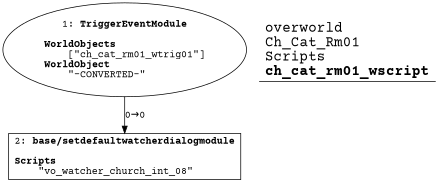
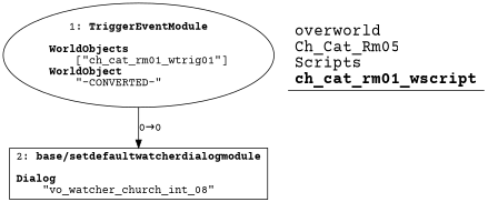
  digraph {
    fontname="Courier Prime"
    splines=spline
    node [fontname="Courier Prime"]
    n1 [label=<1: <b>TriggerEventModule</b><br/><br/><b>WorldObjects</b><br align="left"/>    [&quot;ch_cat_rm01_wtrig01&quot;]<br align="left"/><b>WorldObject</b><br align="left"/>    &quot;-CONVERTED-&quot;<br align="left"/>> shape=oval]
-   n2 [label=<2: <b>base/setdefaultwatcherdialogmodule</b><br/><br/><b>Scripts</b><br align="left"/>    &quot;vo_watcher_church_int_08&quot;<br align="left"/>> shape=box]
-   n3 [label=<<font point-size="20">overworld<br align="left"/>Ch_Cat_Rm01<br align="left"/>Scripts<br align="left"/><b>ch_cat_rm01_wscript</b><br align="left"/></font>> shape=underline]
+   n2 [label=<2: <b>base/setdefaultwatcherdialogmodule</b><br/><br/><b>Dialog</b><br align="left"/>    &quot;vo_watcher_church_int_08&quot;<br align="left"/>> shape=box]
+   n3 [label=<<font point-size="20">overworld<br align="left"/>Ch_Cat_Rm05<br align="left"/>Scripts<br align="left"/><b>ch_cat_rm01_wscript</b><br align="left"/></font>> shape=underline]
    n1 -> n2 [fontname="Courier Prime" label="0→0"]
  }
